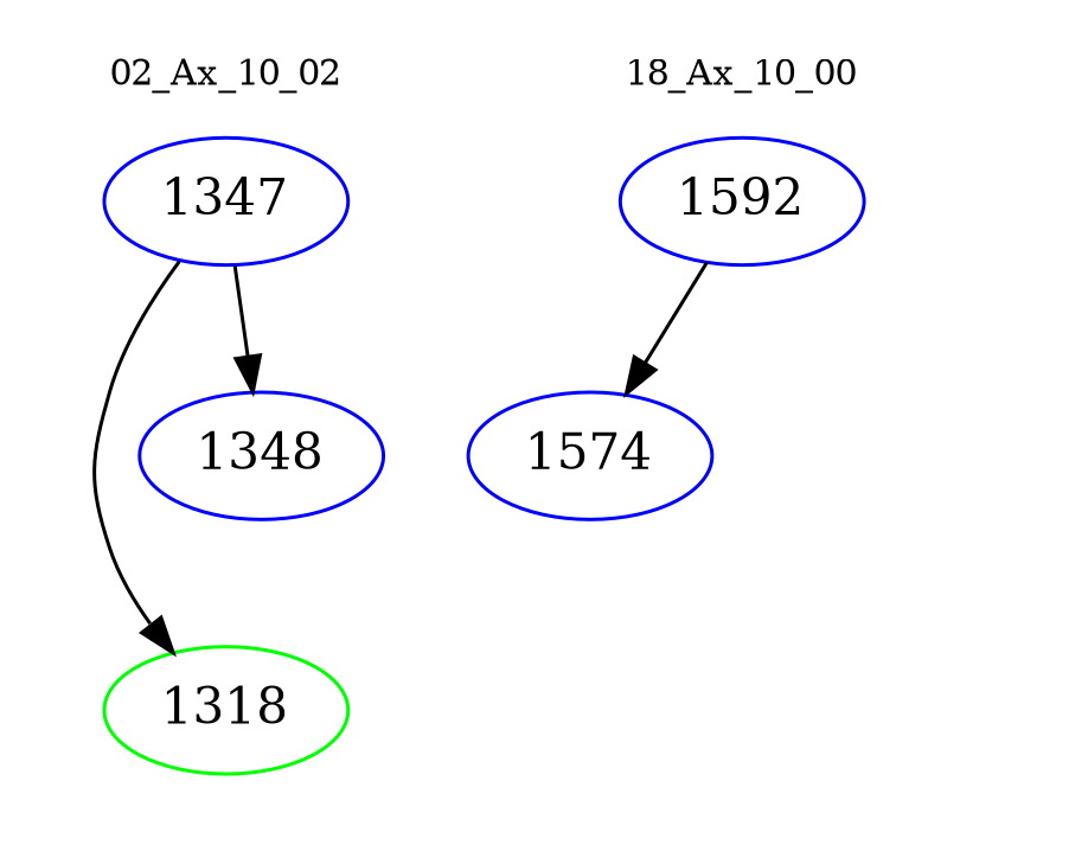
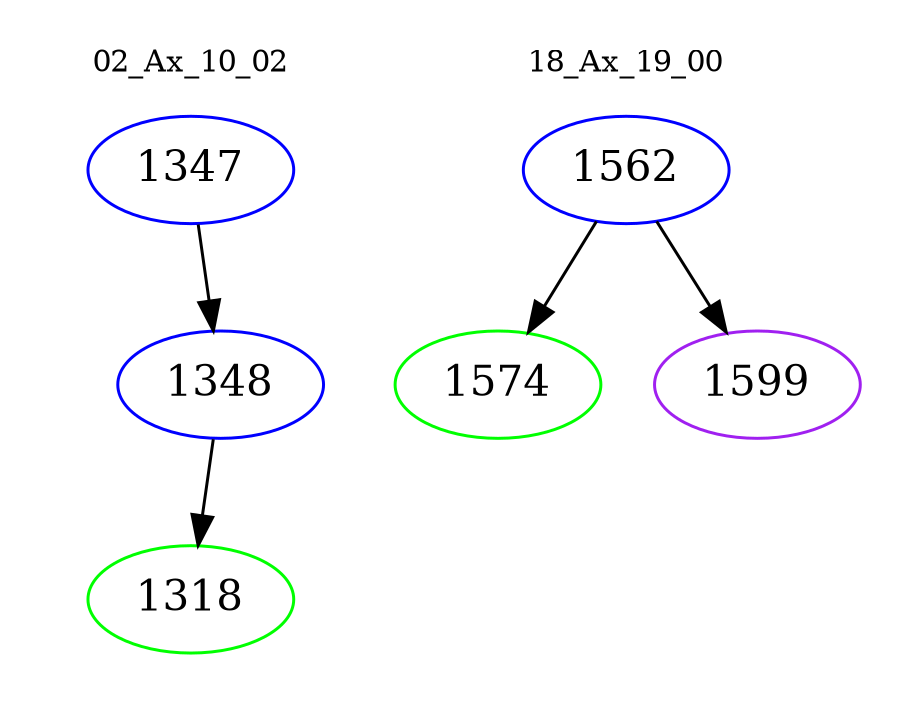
  digraph {
    node [color=blue]
    edge [color=black]
    n1 [label=1347]
    n2 [color=green label=1318]
    n3 [label=1348]
-   n4 [label=1592]
-   n5 [label=1574]
+   n4 [label=1562]
+   n5 [color=green label=1574]
+   n6 [color=purple label=1599]
    subgraph cluster_1 {
      color=white
      fontsize=10
      label="02_Ax_10_02"
      n1
      n2
      n3
    }
    subgraph cluster_2 {
      color=white
      fontsize=10
-     label="18_Ax_10_00"
+     label="18_Ax_19_00"
      n4
      n5
+     n6
    }
-   n1 -> n2
+   n3 -> n2
    n1 -> n3
    n4 -> n5
+   n4 -> n6
  }
